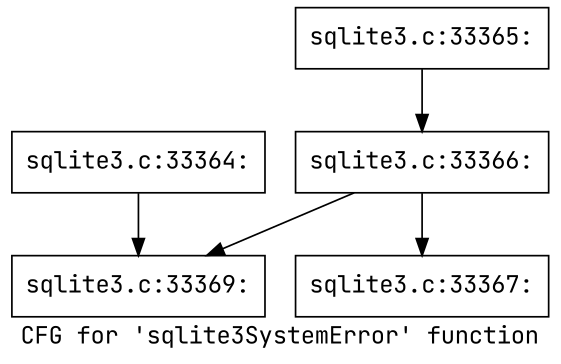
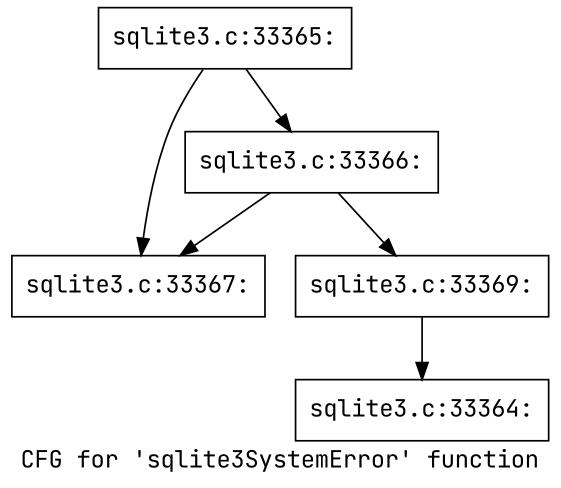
  digraph {
    fontname="JetBrains Mono"
    label="CFG for 'sqlite3SystemError' function"
    node [fontname="JetBrains Mono" shape=record]
    edge [fontname="JetBrains Mono"]
    n1 [label="{sqlite3.c:33364:}"]
    n2 [label="{sqlite3.c:33369:}"]
    n3 [label="{sqlite3.c:33365:}"]
    n4 [label="{sqlite3.c:33367:}"]
    n5 [label="{sqlite3.c:33366:}"]
-   n1 -> n2
+   n2 -> n1
+   n3 -> n4
    n3 -> n5
    n5 -> n2
    n5 -> n4
  }
